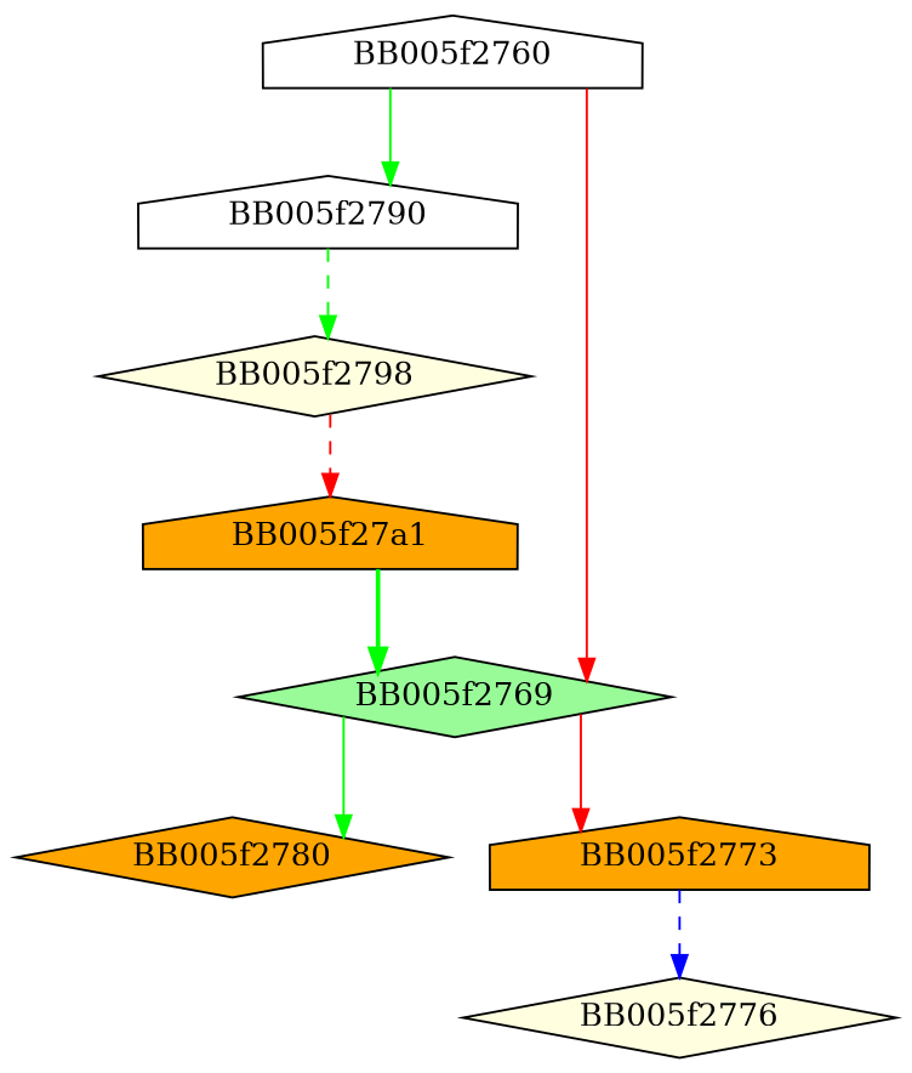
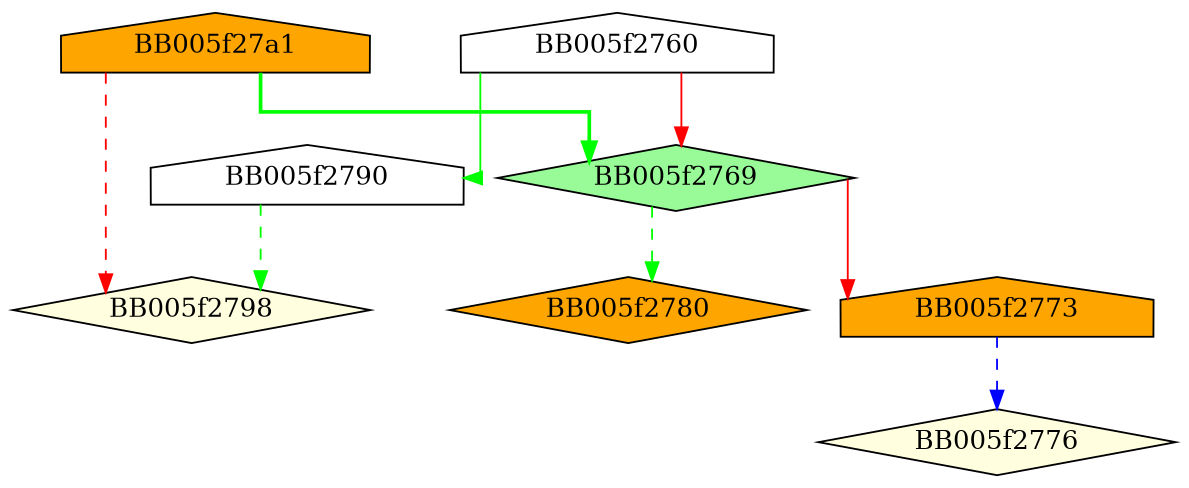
  digraph {
    splines=ortho
    node [fillcolor=orange shape=house style=filled]
    edge [color=green style=dashed]
    BB005f2760 [fillcolor=white]
    BB005f2790 [fillcolor=white]
    BB005f2769 [fillcolor=palegreen shape=diamond]
    BB005f2798 [fillcolor=lightyellow shape=diamond]
    BB005f2780 [shape=diamond]
    BB005f2773
    BB005f2776 [fillcolor=lightyellow shape=diamond]
    BB005f27a1
    BB005f2760 -> BB005f2790 [style=solid]
    BB005f2760 -> BB005f2769 [color=red style=solid]
    BB005f2790 -> BB005f2798
-   BB005f2769 -> BB005f2780 [style=solid]
+   BB005f2769 -> BB005f2780
    BB005f2769 -> BB005f2773 [color=red style=solid]
-   BB005f2798 -> BB005f27a1 [color=red]
+   BB005f27a1 -> BB005f2798 [color=red]
    BB005f2773 -> BB005f2776 [color=blue]
    BB005f27a1 -> BB005f2769 [style=bold]
  }
